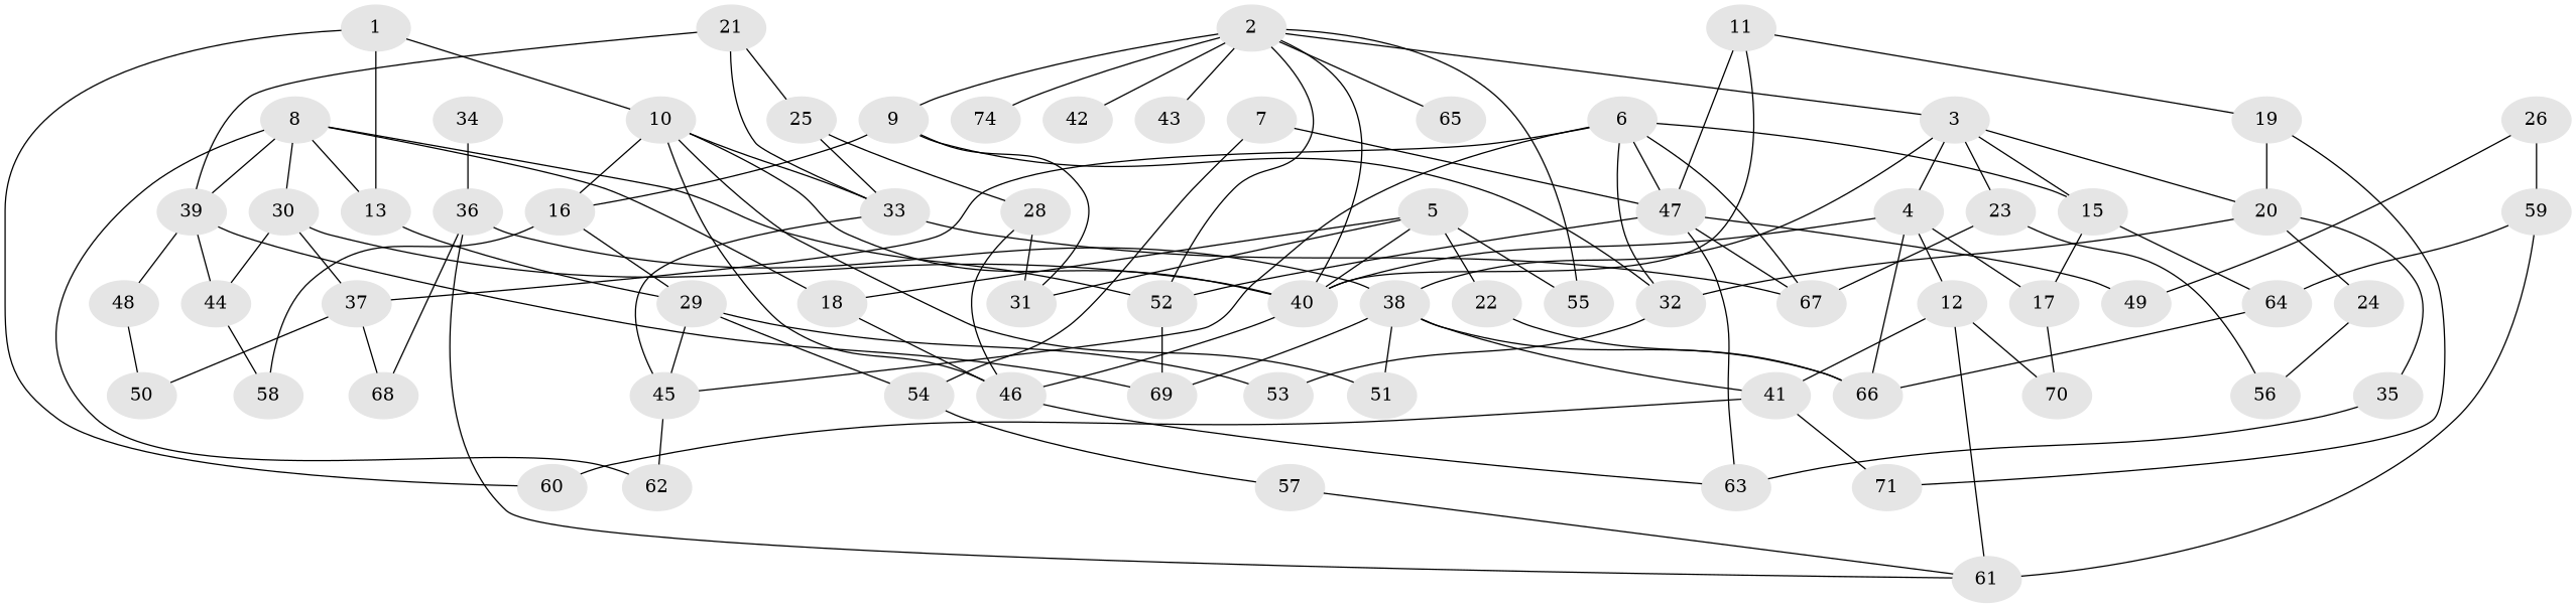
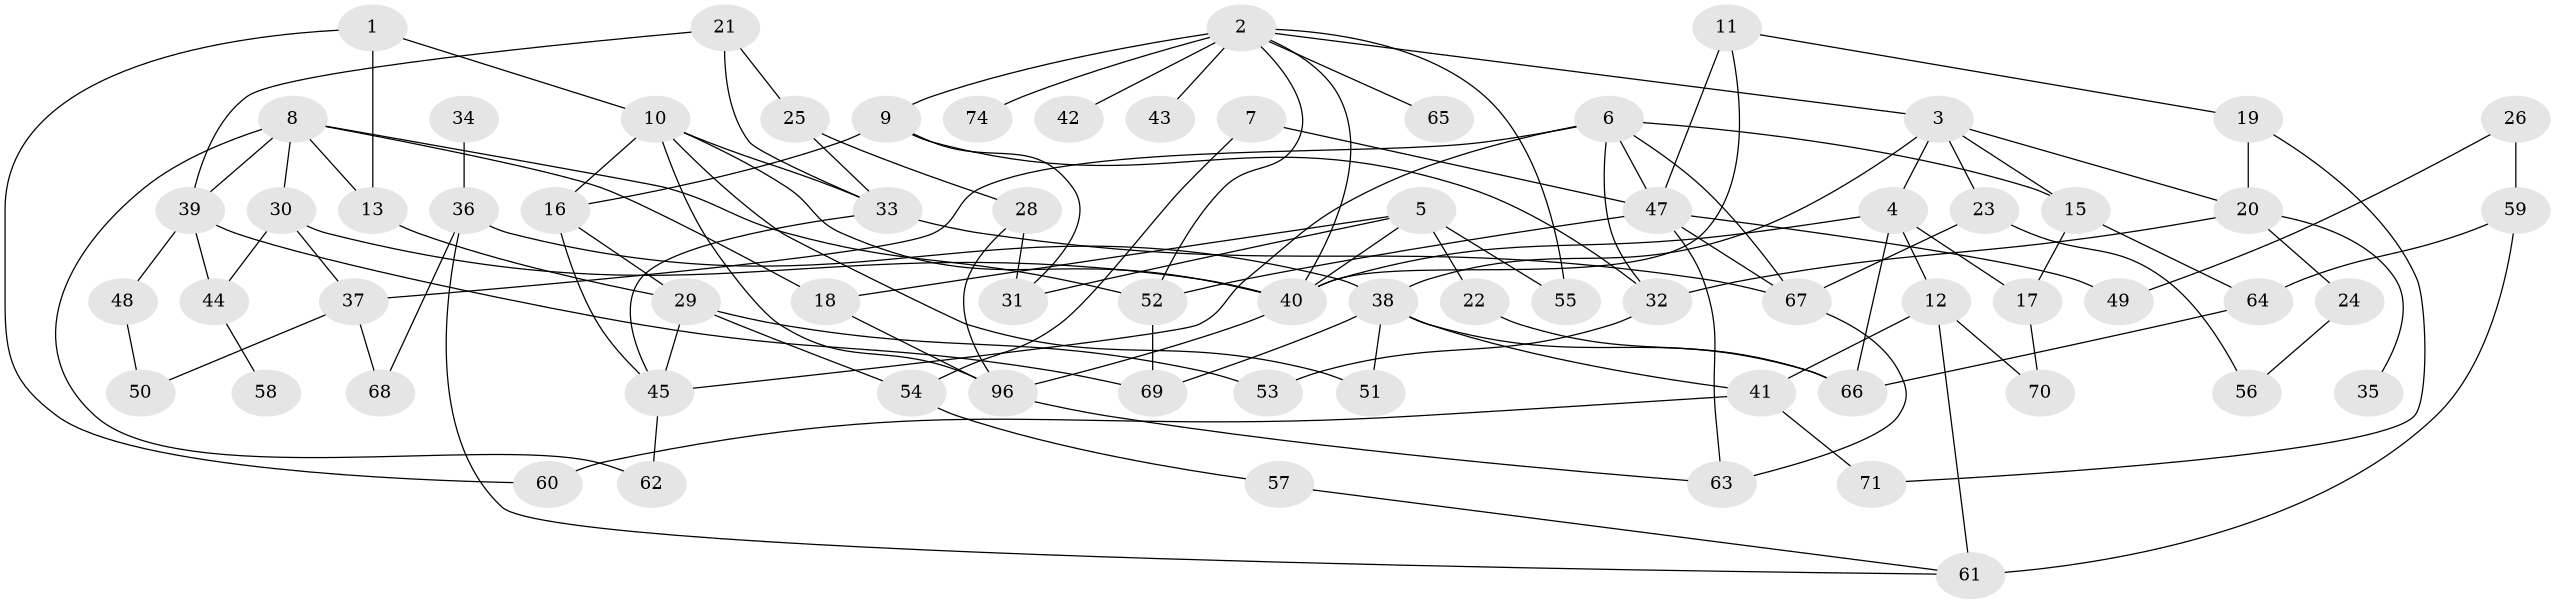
  graph {
    node [color=gray90 style=filled]
    edge [weight=1.0]
    1
    10
    13
    60
    40
    16
    33
-   46
+   46 [label=96]
    51
    29
    2
    3
    9
    n14 [label=74]
    42
    43
    52
    55
    65
    4
    15
    20
    23
    38
    31
    32
    69
    12
    17
    66
    64
    24
    35
    67
    56
    41
    61
    70
    5
    18
    22
    6
    37
    45
    47
    53
    68
    50
    62
    49
    63
    7
    54
    57
    8
    30
    39
    44
    48
    58
    11
    19
    71
    21
    25
    28
    36
    26
    59
    34
    1 -- 10
    1 -- 13
    1 -- 60
    10 -- 40
    10 -- 16
    10 -- 33 [weight=2.0]
    10 -- 46
    10 -- 51
    13 -- 29
    40 -- 46
    16 -- 29
-   16 -- 58
+   16 -- 45
    33 -- 67
    33 -- 45
    46 -- 63
    29 -- 45
    29 -- 53
    29 -- 54
    2 -- 40
    2 -- 3
    2 -- 9 [weight=2.0]
    2 -- n14
    2 -- 42
    2 -- 43
    2 -- 52
    2 -- 55
    2 -- 65
    3 -- 4
    3 -- 15
    3 -- 20
    3 -- 23
    3 -- 38
    9 -- 16
    9 -- 31
    9 -- 32
    52 -- 69
    4 -- 40
    4 -- 12
    4 -- 17
    4 -- 66
    15 -- 17
    15 -- 64
    20 -- 32
    20 -- 24
    20 -- 35
    23 -- 67
    23 -- 56
    38 -- 51
    38 -- 69
    38 -- 66
    38 -- 41
    32 -- 53
    12 -- 41
    12 -- 61
    12 -- 70
    17 -- 70
    64 -- 66
    24 -- 56
-   35 -- 63
+   67 -- 63
    41 -- 60
    41 -- 71
    5 -- 40
    5 -- 55
    5 -- 31
    5 -- 18
    5 -- 22
    18 -- 46
    22 -- 66
    6 -- 15
    6 -- 32
    6 -- 67
    6 -- 37
    6 -- 45 [weight=2.0]
    6 -- 47
    37 -- 68
    37 -- 50
    45 -- 62
    47 -- 52
    47 -- 67
    47 -- 49 [weight=2.0]
    47 -- 63
    7 -- 47
    7 -- 54
    54 -- 57
    57 -- 61
    8 -- 13
    8 -- 52
    8 -- 18
    8 -- 62
    8 -- 30
    8 -- 39
    30 -- 40
    30 -- 37
    30 -- 44
    39 -- 69
    39 -- 44
    39 -- 48
    44 -- 58
    48 -- 50
    11 -- 40
    11 -- 47
    11 -- 19
    19 -- 20
    19 -- 71
    21 -- 33
    21 -- 39
    21 -- 25
    25 -- 33
    25 -- 28
    28 -- 46
    28 -- 31
    36 -- 38
    36 -- 61
    36 -- 68
    26 -- 49
    26 -- 59 [weight=2.0]
    59 -- 64
    59 -- 61 [weight=2.0]
    34 -- 36
  }
